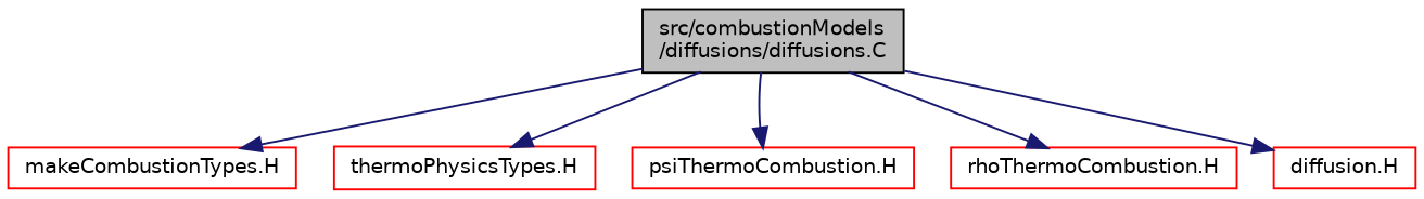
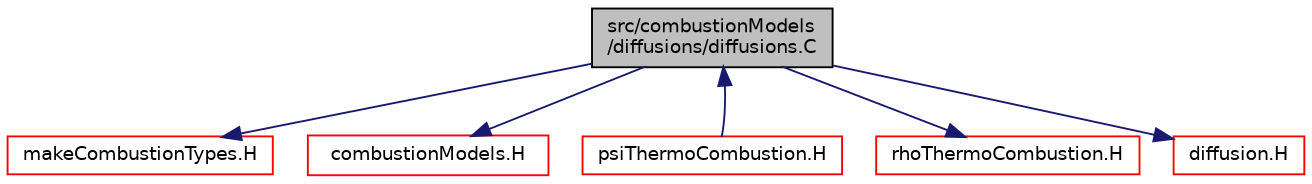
  digraph {
    node [color=red fontname=Helvetica fontsize=10 shape=record]
    edge [color=midnightblue fontname=Helvetica fontsize=10 labelfontname=Helvetica labelfontsize=10 style=solid]
    n1 [color=black fillcolor=grey75 fontcolor=black height=0.2 label="src/combustionModels\l/diffusions/diffusions.C" style=filled width=0.4]
    n2 [height=0.2 label="makeCombustionTypes.H" width=0.4]
-   n3 [height=0.2 label="thermoPhysicsTypes.H" width=0.4]
+   n3 [height=0.2 label="combustionModels.H" width=0.4]
    n4 [height=0.2 label="psiThermoCombustion.H" width=0.4]
    n5 [height=0.2 label="rhoThermoCombustion.H" width=0.4]
    n6 [height=0.2 label="diffusion.H" width=0.4]
    n1 -> n2
    n1 -> n3
-   n1 -> n4
+   n4 -> n1
    n1 -> n5
    n1 -> n6
  }
